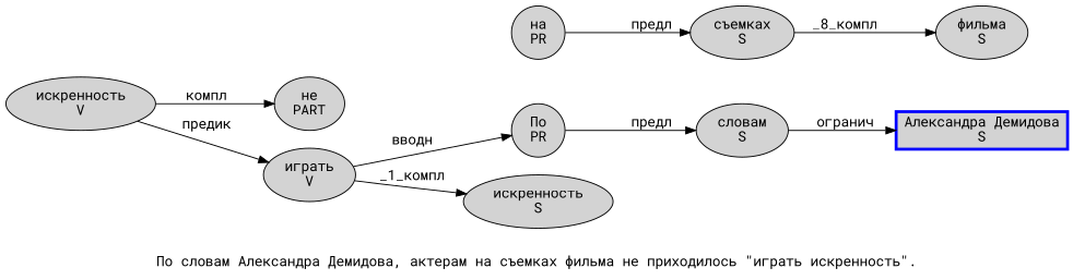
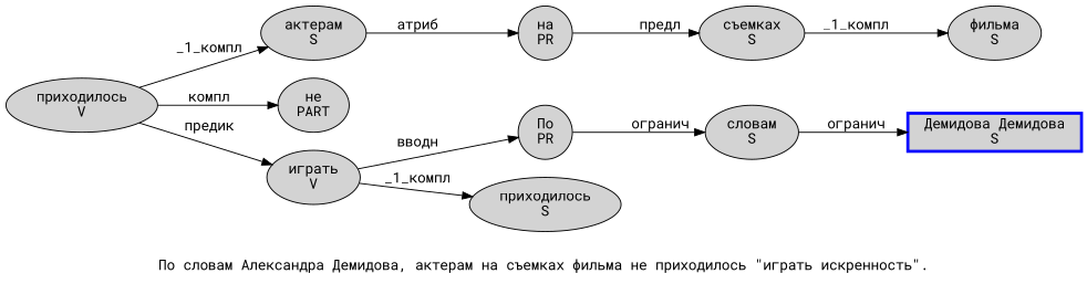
  digraph {
    fontname="Roboto Mono"
    label="По словам Александра Демидова, актерам на съемках фильма не приходилось \"играть искренность\"."
    rankdir=LR
    node [fillcolor=lightgray fontname="Roboto Mono" penwidth=1 shape=ellipse style=filled]
    edge [fontname="Roboto Mono"]
    n1 [label="По\nPR"]
    n2 [label="словам\nS"]
-   n3 [color=blue label="Александра Демидова\nS" penwidth=3 shape=box]
+   n3 [color=blue label="Демидова Демидова\nS" penwidth=3 shape=box]
+   n4 [label="актерам\nS"]
    n5 [label="на\nPR"]
    n6 [label="съемках\nS"]
    n7 [label="фильма\nS"]
    n8 [label="не\nPART"]
-   n9 [label="искренность\nV"]
+   n9 [label="приходилось\nV"]
    n10 [label="играть\nV"]
-   n11 [label="искренность\nS"]
-   n1 -> n2 [label="предл"]
+   n11 [label="приходилось\nS"]
+   n1 -> n2 [label="огранич"]
    n2 -> n3 [label="огранич"]
+   n4 -> n5 [label="атриб"]
    n5 -> n6 [label="предл"]
-   n6 -> n7 [label="_8_компл"]
+   n6 -> n7 [label="_1_компл"]
+   n9 -> n4 [label="_1_компл"]
    n9 -> n8 [label="компл"]
    n9 -> n10 [label="предик"]
    n10 -> n1 [label="вводн"]
    n10 -> n11 [label="_1_компл"]
  }
